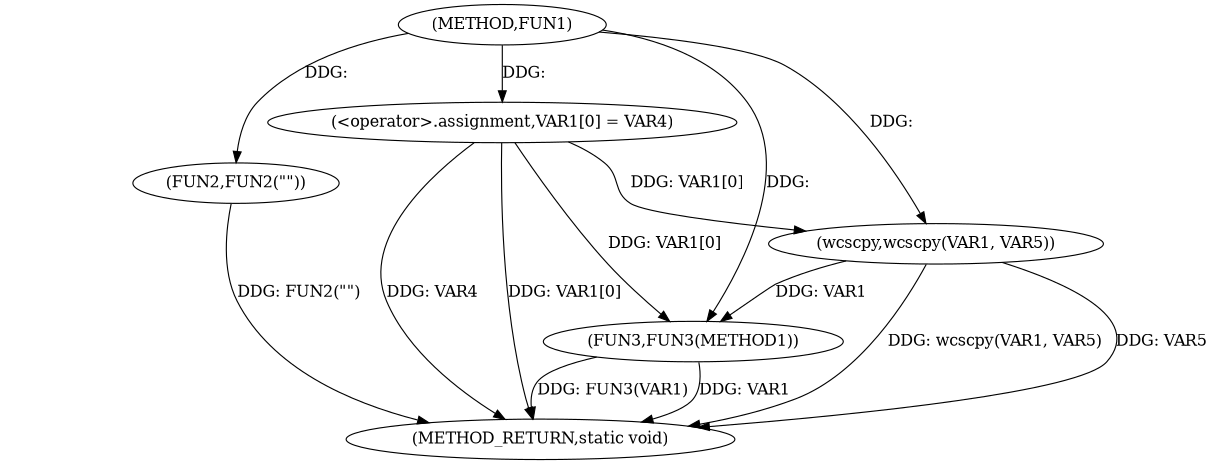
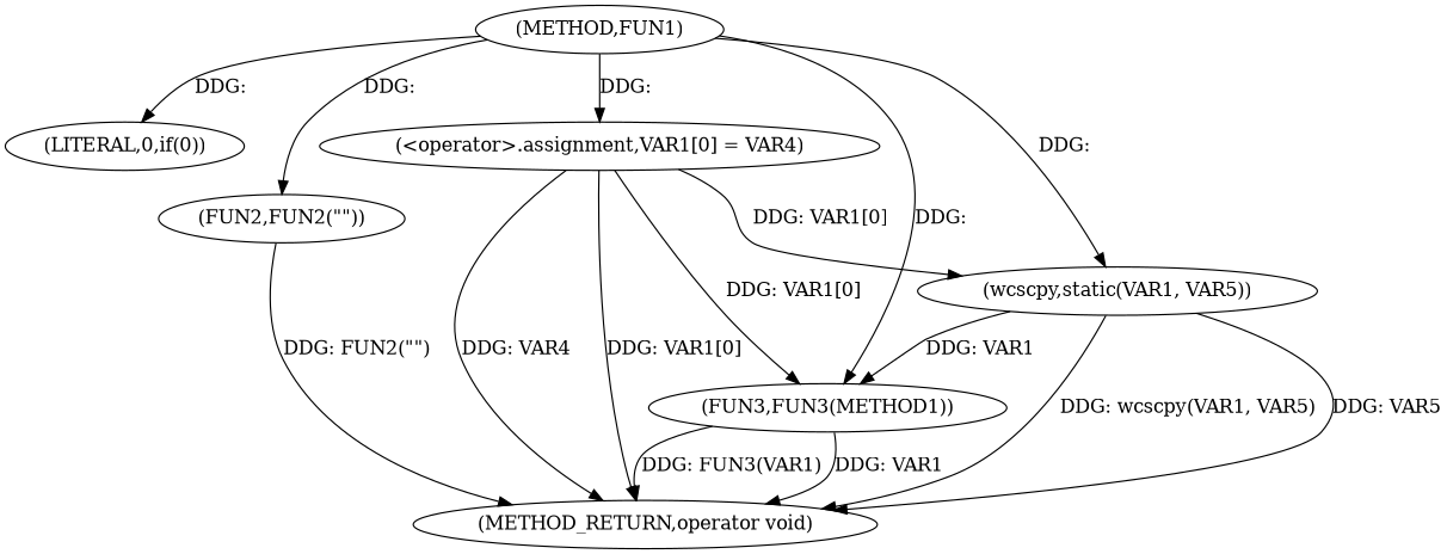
  digraph {
    n1 [label="(METHOD,FUN1)"]
+   n2 [label="(LITERAL,0,if(0))"]
    n3 [label="(FUN2,FUN2(\"\"))"]
    n4 [label="(<operator>.assignment,VAR1[0] = VAR4)"]
-   n5 [label="(wcscpy,wcscpy(VAR1, VAR5))"]
+   n5 [label="(wcscpy,static(VAR1, VAR5))"]
    n6 [label="(FUN3,FUN3(METHOD1))"]
-   n7 [label="(METHOD_RETURN,static void)"]
+   n7 [label="(METHOD_RETURN,operator void)"]
+   n1 -> n2 [label="DDG: "]
    n1 -> n3 [label="DDG: "]
    n1 -> n4 [label="DDG: "]
    n1 -> n5 [label="DDG: "]
    n1 -> n6 [label="DDG: "]
    n3 -> n7 [label="DDG: FUN2(\"\")"]
    n4 -> n5 [label="DDG: VAR1[0]"]
    n4 -> n6 [label="DDG: VAR1[0]"]
    n4 -> n7 [label="DDG: VAR4"]
    n4 -> n7 [label="DDG: VAR1[0]"]
    n5 -> n6 [label="DDG: VAR1"]
    n5 -> n7 [label="DDG: wcscpy(VAR1, VAR5)"]
    n5 -> n7 [label="DDG: VAR5"]
    n6 -> n7 [label="DDG: VAR1"]
    n6 -> n7 [label="DDG: FUN3(VAR1)"]
  }
